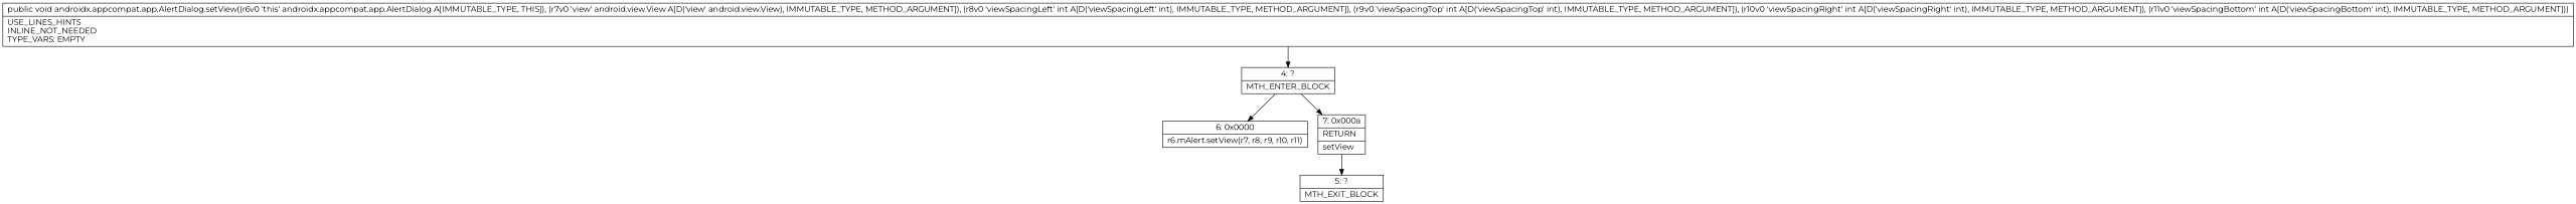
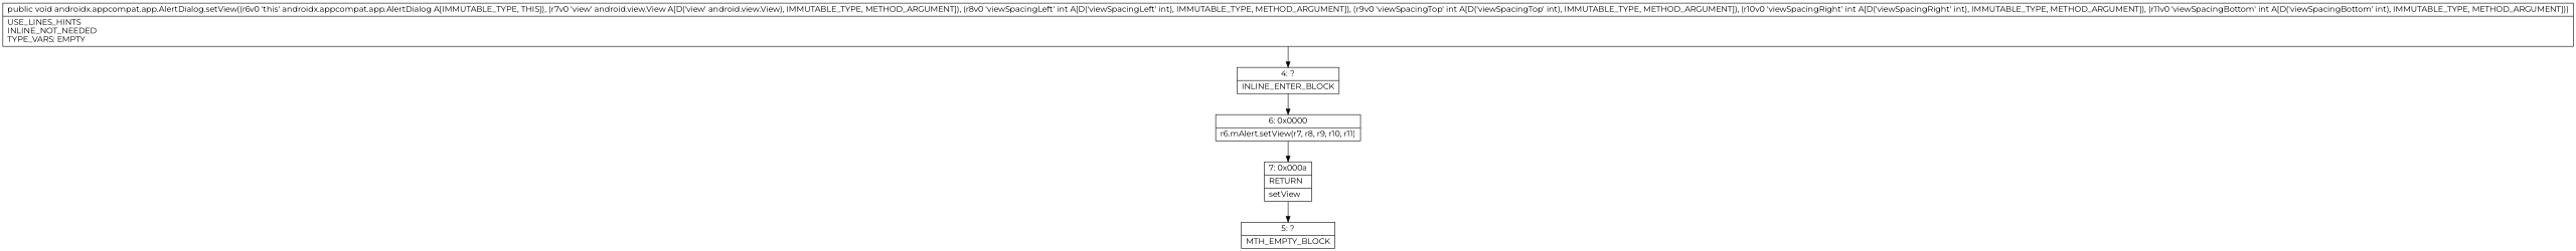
  digraph {
    fontname=Montserrat
    node [fontname=Montserrat shape=record]
    edge [fontname=Montserrat]
-   n1 [label="{4\:\ ?|MTH_ENTER_BLOCK\l}"]
+   n1 [label="{4\:\ ?|INLINE_ENTER_BLOCK\l}"]
    n2 [label="{6\:\ 0x0000|r6.mAlert.setView(r7, r8, r9, r10, r11)\l}"]
    n3 [label="{7\:\ 0x000a|RETURN\l|setView\l}"]
-   n4 [label="{5\:\ ?|MTH_EXIT_BLOCK\l}"]
+   n4 [label="{5\:\ ?|MTH_EMPTY_BLOCK\l}"]
    n5 [label="{public void androidx.appcompat.app.AlertDialog.setView((r6v0 'this' androidx.appcompat.app.AlertDialog A[IMMUTABLE_TYPE, THIS]), (r7v0 'view' android.view.View A[D('view' android.view.View), IMMUTABLE_TYPE, METHOD_ARGUMENT]), (r8v0 'viewSpacingLeft' int A[D('viewSpacingLeft' int), IMMUTABLE_TYPE, METHOD_ARGUMENT]), (r9v0 'viewSpacingTop' int A[D('viewSpacingTop' int), IMMUTABLE_TYPE, METHOD_ARGUMENT]), (r10v0 'viewSpacingRight' int A[D('viewSpacingRight' int), IMMUTABLE_TYPE, METHOD_ARGUMENT]), (r11v0 'viewSpacingBottom' int A[D('viewSpacingBottom' int), IMMUTABLE_TYPE, METHOD_ARGUMENT]))  | USE_LINES_HINTS\lINLINE_NOT_NEEDED\lTYPE_VARS: EMPTY\l}"]
    n1 -> n2
-   n1 -> n3
+   n2 -> n3
    n3 -> n4
    n5 -> n1
  }
